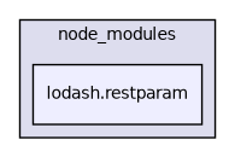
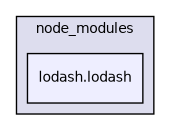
  digraph {
    compound=true
-   n1 [fillcolor="#eeeeff" fontname=Helvetica fontsize=10 label="lodash.restparam" pencolor=black shape=box style=filled]
+   n1 [fillcolor="#eeeeff" fontname=Helvetica fontsize=10 label="lodash.lodash" pencolor=black shape=box style=filled]
    subgraph cluster_1 {
      bgcolor="#ddddee"
      fontname=Helvetica
      fontsize=10
      label=node_modules
      pencolor=black
      n1
    }
  }
